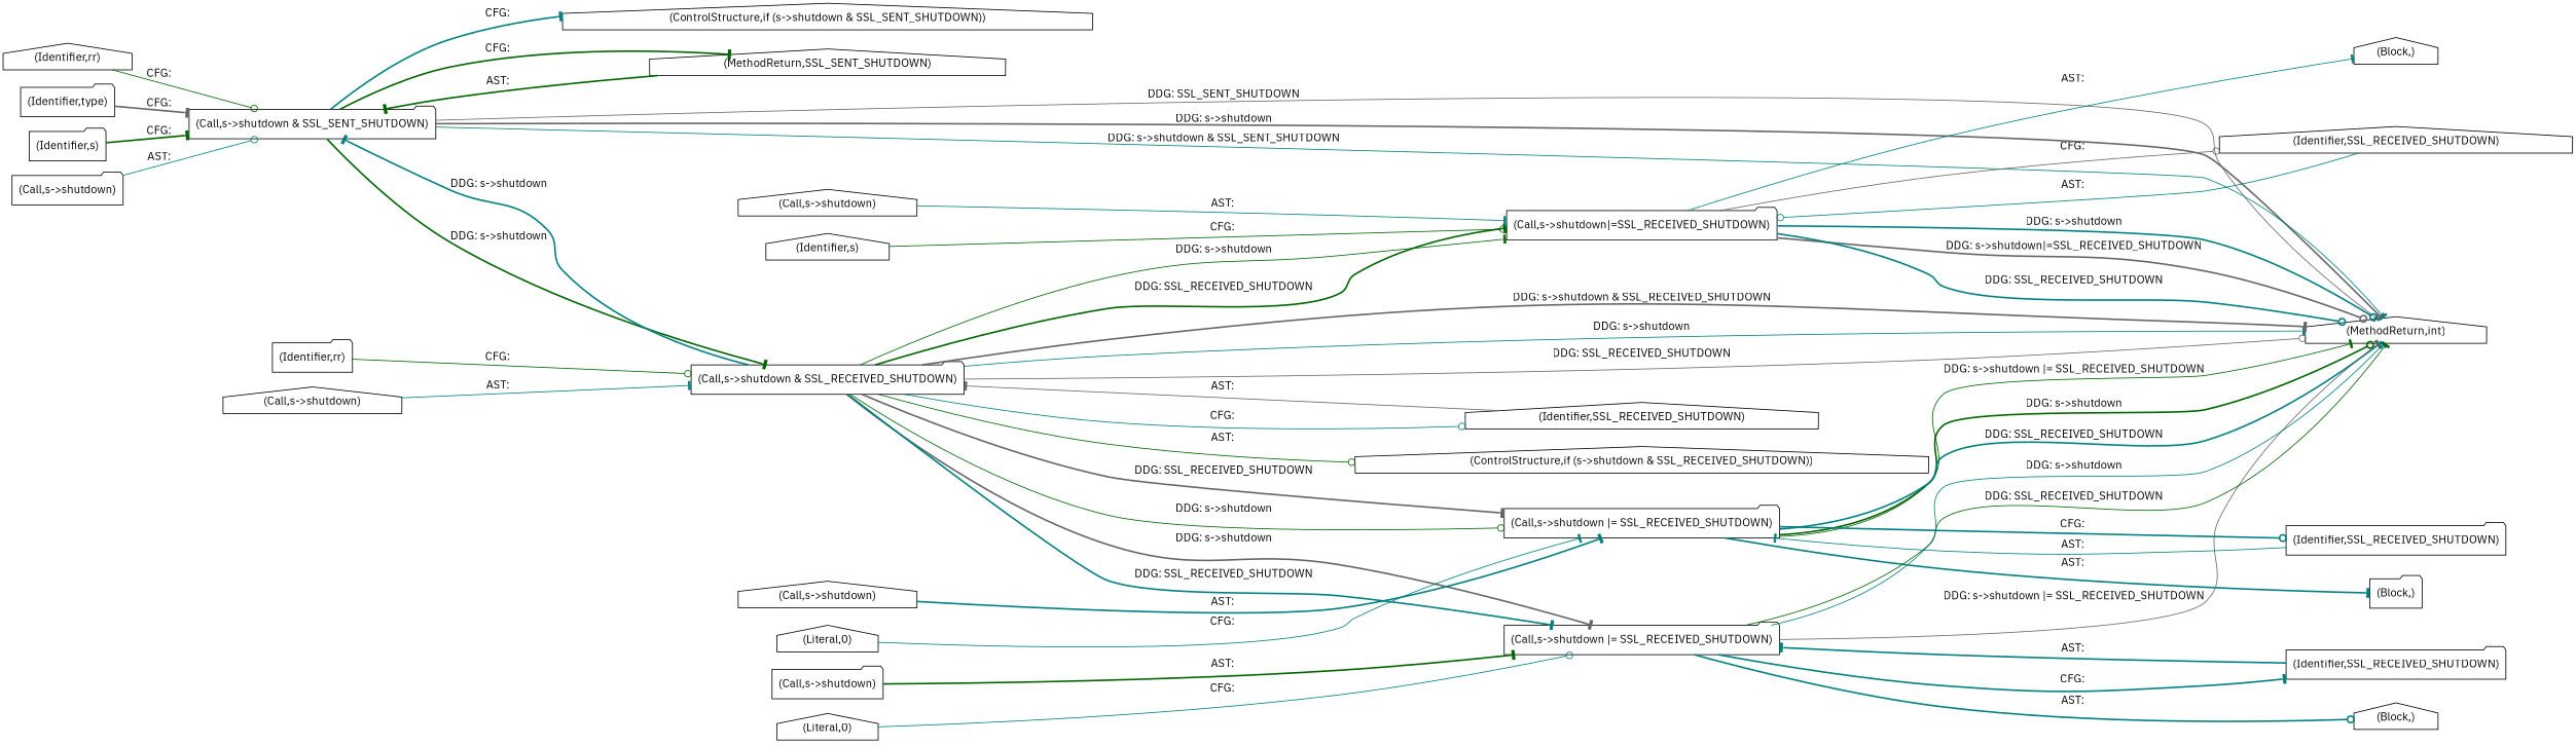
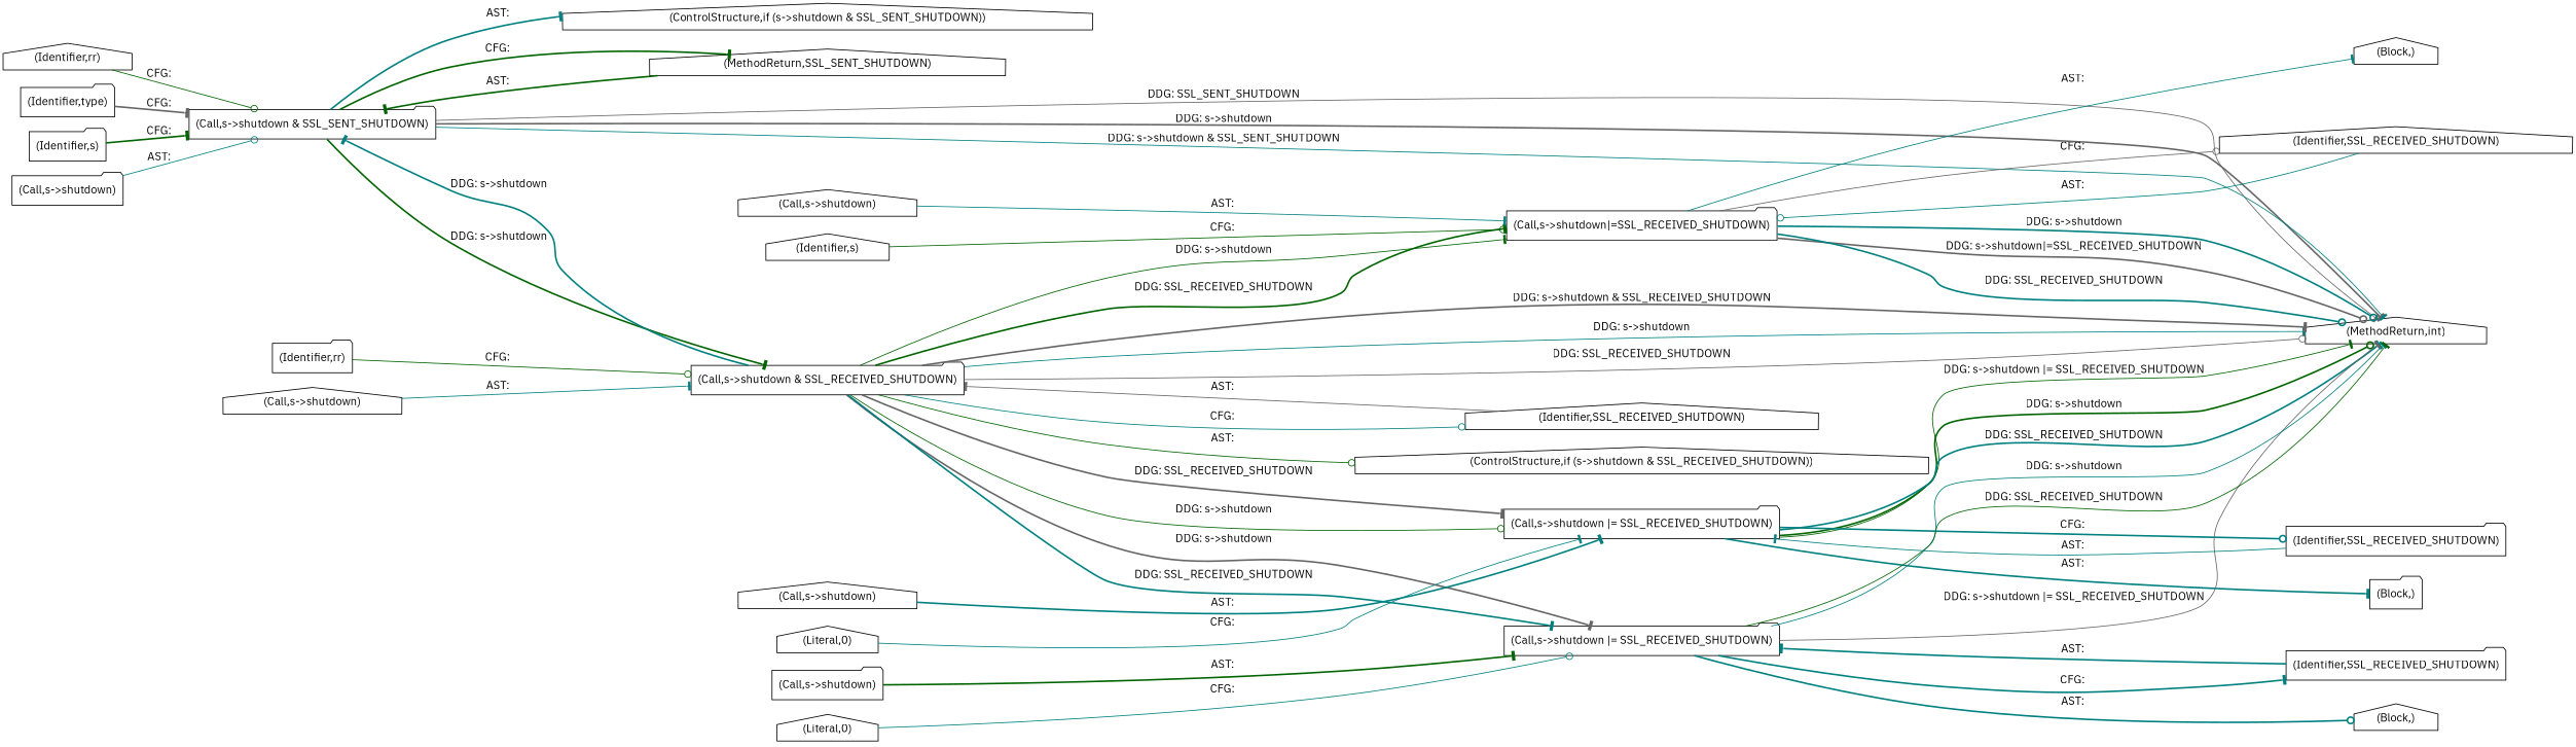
  digraph {
    fontname="IBM Plex Sans"
    rankdir=LR
    node [fontname="IBM Plex Sans" shape=house]
    edge [arrowhead=tee color=teal fontname="IBM Plex Sans" style=bold]
    n1 [label="(Call,s->shutdown & SSL_SENT_SHUTDOWN)" shape=folder]
    n2 [label="(Call,s->shutdown & SSL_RECEIVED_SHUTDOWN)" shape=folder]
    n3 [label="(ControlStructure,if (s->shutdown & SSL_SENT_SHUTDOWN))"]
    n4 [label="(MethodReturn,SSL_SENT_SHUTDOWN)"]
    n5 [label="(MethodReturn,int)"]
    n6 [label="(Call,s->shutdown |= SSL_RECEIVED_SHUTDOWN)" shape=folder]
    n7 [label="(Call,s->shutdown |= SSL_RECEIVED_SHUTDOWN)" shape=folder]
    n8 [label="(Call,s->shutdown|=SSL_RECEIVED_SHUTDOWN)" shape=folder]
    n9 [label="(ControlStructure,if (s->shutdown & SSL_RECEIVED_SHUTDOWN))"]
    n10 [label="(Identifier,SSL_RECEIVED_SHUTDOWN)"]
    n11 [label="(Identifier,SSL_RECEIVED_SHUTDOWN)" shape=folder]
    n12 [label="(Block,)" shape=folder]
    n13 [label="(Block,)"]
    n14 [label="(Identifier,SSL_RECEIVED_SHUTDOWN)" shape=folder]
    n15 [label="(Identifier,SSL_RECEIVED_SHUTDOWN)"]
    n16 [label="(Block,)"]
    n17 [label="(Identifier,rr)"]
    n18 [label="(Identifier,type)" shape=folder]
    n19 [label="(Call,s->shutdown)" shape=folder]
    n20 [label="(Call,s->shutdown)"]
    n21 [label="(Identifier,s)"]
    n22 [label="(Identifier,s)" shape=folder]
    n23 [label="(Literal,0)"]
    n24 [label="(Call,s->shutdown)"]
    n25 [label="(Literal,0)"]
    n26 [label="(Identifier,rr)" shape=folder]
    n27 [label="(Call,s->shutdown)" shape=folder]
    n28 [label="(Call,s->shutdown)"]
    n1 -> n2 [color=darkgreen label="DDG: s->shutdown"]
-   n1 -> n3 [label="CFG: "]
+   n1 -> n3 [label="AST: "]
    n1 -> n4 [color=darkgreen label="CFG: "]
    n1 -> n5 [color=gray40 label="DDG: SSL_SENT_SHUTDOWN" style=solid]
    n1 -> n5 [color=gray40 label="DDG: s->shutdown"]
    n1 -> n5 [label="DDG: s->shutdown & SSL_SENT_SHUTDOWN" style=solid]
    n2 -> n1 [label="DDG: s->shutdown"]
    n2 -> n5 [label="DDG: s->shutdown" style=solid]
    n2 -> n5 [arrowhead=odot color=gray40 label="DDG: SSL_RECEIVED_SHUTDOWN" style=solid]
    n2 -> n5 [color=gray40 label="DDG: s->shutdown & SSL_RECEIVED_SHUTDOWN"]
    n2 -> n6 [arrowhead=odot color=darkgreen label="DDG: s->shutdown" style=solid]
    n2 -> n6 [color=gray40 label="DDG: SSL_RECEIVED_SHUTDOWN"]
    n2 -> n7 [color=gray40 label="DDG: s->shutdown"]
    n2 -> n7 [label="DDG: SSL_RECEIVED_SHUTDOWN"]
    n2 -> n8 [color=darkgreen label="DDG: s->shutdown" style=solid]
    n2 -> n8 [color=darkgreen label="DDG: SSL_RECEIVED_SHUTDOWN"]
    n2 -> n9 [arrowhead=odot color=darkgreen label="AST: " style=solid]
    n2 -> n10 [arrowhead=odot label="CFG: " style=solid]
    n4 -> n1 [color=darkgreen label="AST: "]
    n6 -> n5 [color=darkgreen label="DDG: s->shutdown |= SSL_RECEIVED_SHUTDOWN" style=solid]
    n6 -> n5 [arrowhead=odot color=darkgreen label="DDG: s->shutdown"]
    n6 -> n5 [label="DDG: SSL_RECEIVED_SHUTDOWN"]
    n6 -> n11 [arrowhead=odot label="CFG: "]
    n6 -> n12 [label="AST: "]
    n7 -> n5 [color=gray40 label="DDG: s->shutdown |= SSL_RECEIVED_SHUTDOWN" style=solid]
    n7 -> n5 [label="DDG: s->shutdown" style=solid]
    n7 -> n5 [color=darkgreen label="DDG: SSL_RECEIVED_SHUTDOWN" style=solid]
    n7 -> n13 [arrowhead=odot label="AST: "]
    n7 -> n14 [label="CFG: "]
    n8 -> n5 [arrowhead=odot color=gray40 label="DDG: s->shutdown|=SSL_RECEIVED_SHUTDOWN"]
    n8 -> n5 [arrowhead=odot label="DDG: SSL_RECEIVED_SHUTDOWN"]
    n8 -> n5 [arrowhead=odot label="DDG: s->shutdown"]
    n8 -> n15 [arrowhead=odot color=gray40 label="CFG: " style=solid]
    n8 -> n16 [label="AST: " style=solid]
    n10 -> n2 [color=gray40 label="AST: " style=solid]
    n11 -> n6 [label="AST: " style=solid]
    n14 -> n7 [label="AST: "]
    n15 -> n8 [arrowhead=odot label="AST: " style=solid]
    n17 -> n1 [arrowhead=odot color=darkgreen label="CFG: " style=solid]
    n18 -> n1 [color=gray40 label="CFG: "]
    n19 -> n7 [color=darkgreen label="AST: "]
    n20 -> n8 [label="AST: " style=solid]
    n21 -> n8 [arrowhead=odot color=darkgreen label="CFG: " style=solid]
    n22 -> n1 [color=darkgreen label="CFG: "]
    n23 -> n7 [arrowhead=odot label="CFG: " style=solid]
    n24 -> n6 [label="AST: "]
    n25 -> n6 [label="CFG: " style=solid]
    n26 -> n2 [arrowhead=odot color=darkgreen label="CFG: " style=solid]
    n27 -> n1 [arrowhead=odot label="AST: " style=solid]
    n28 -> n2 [label="AST: " style=solid]
  }
